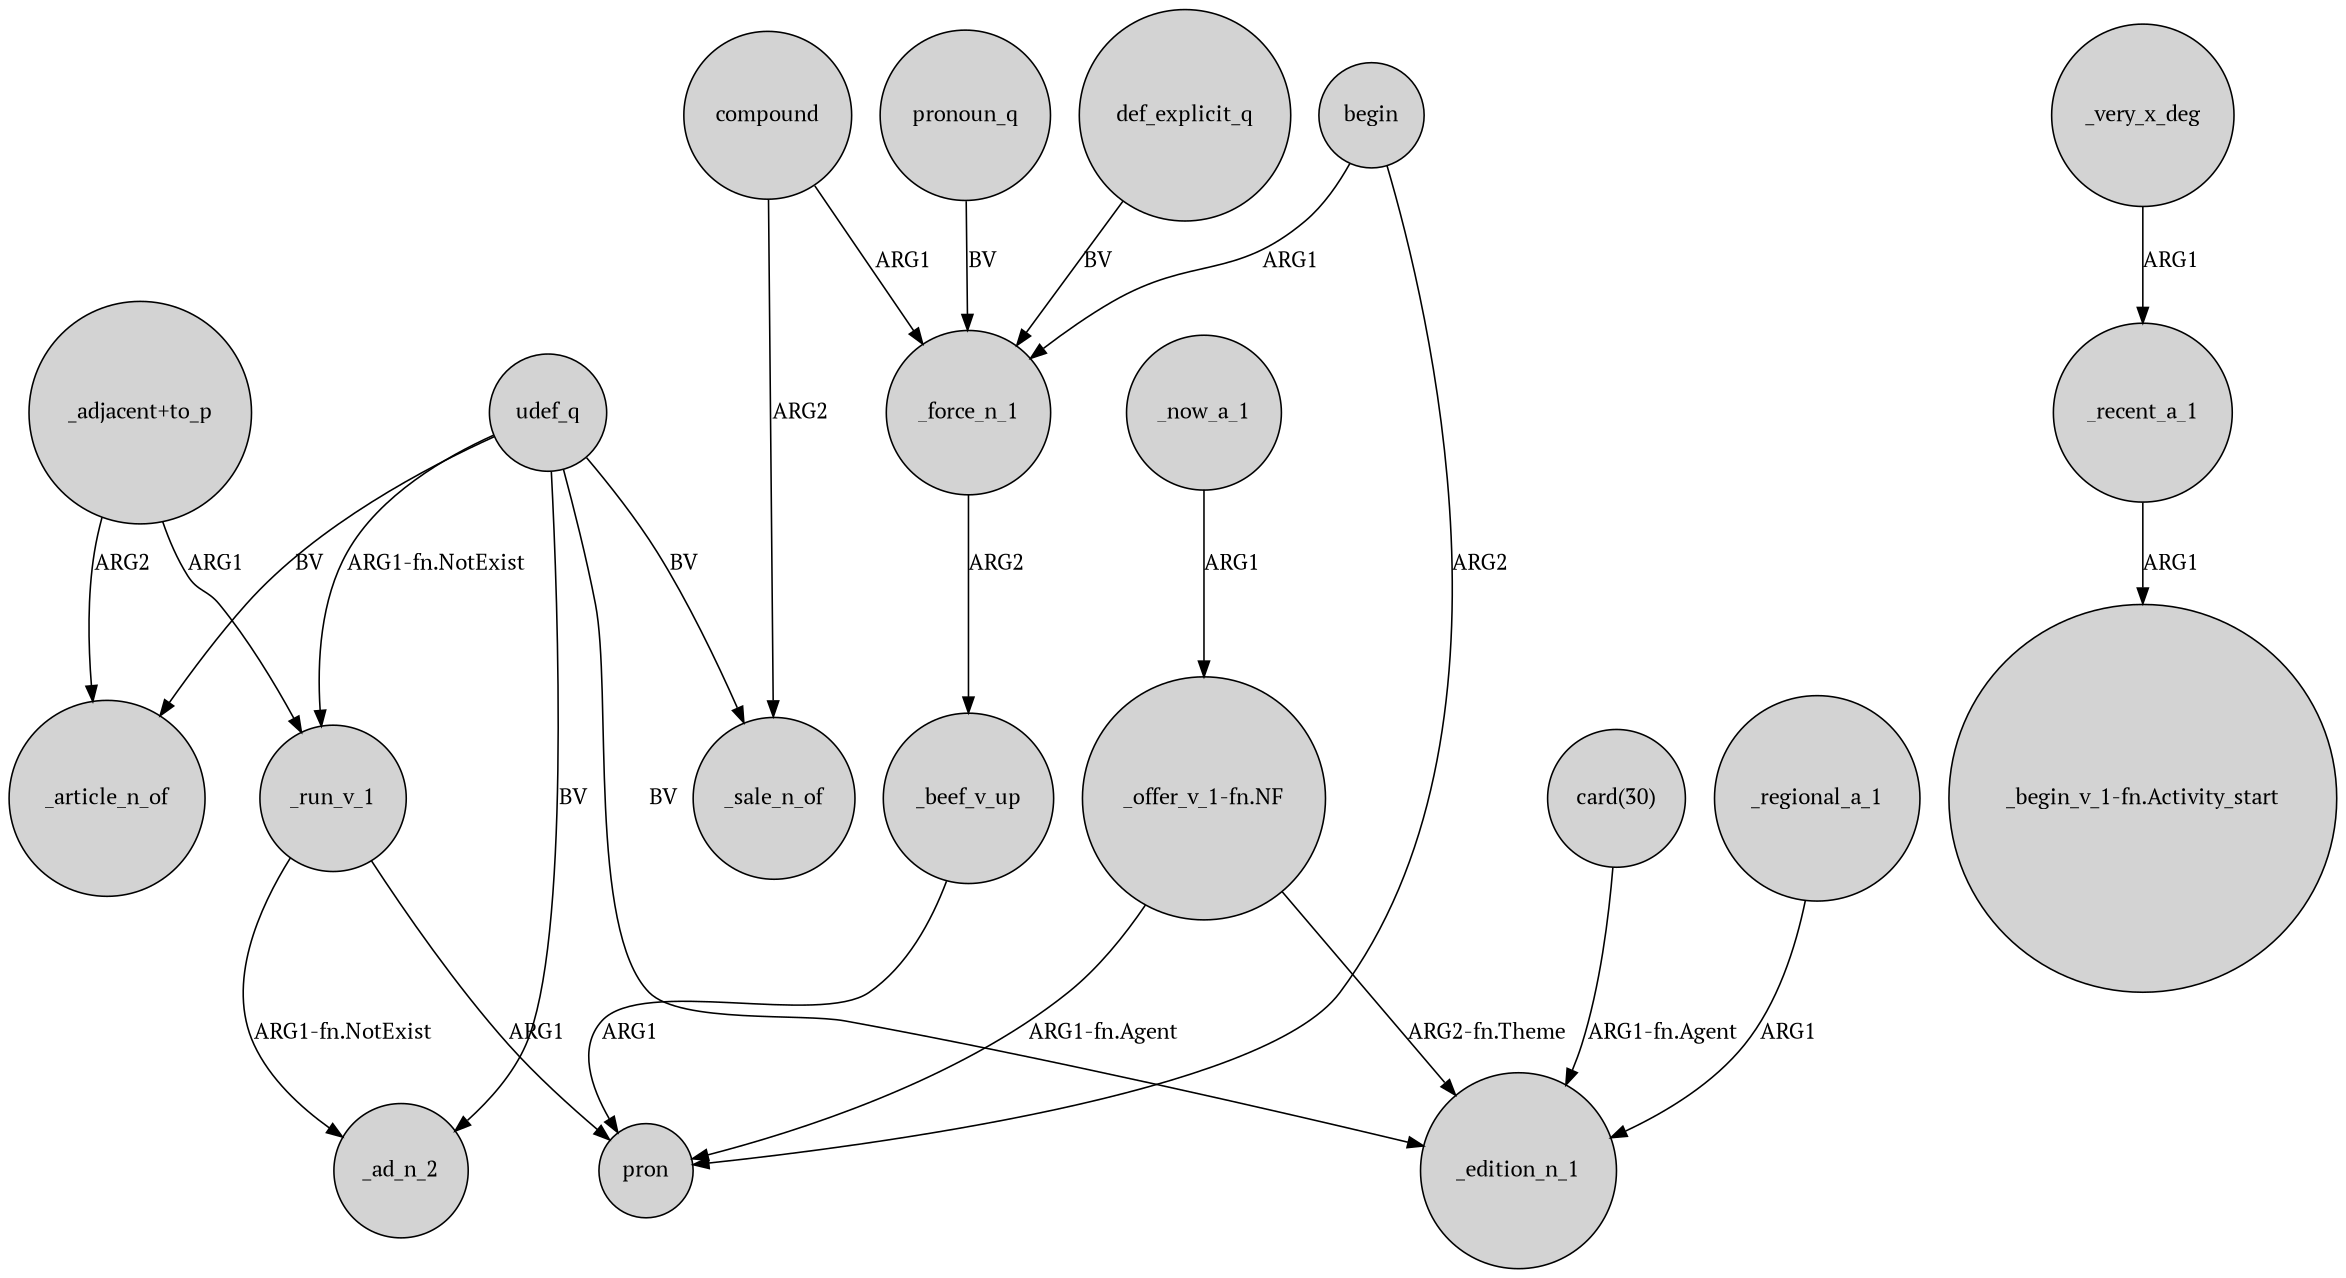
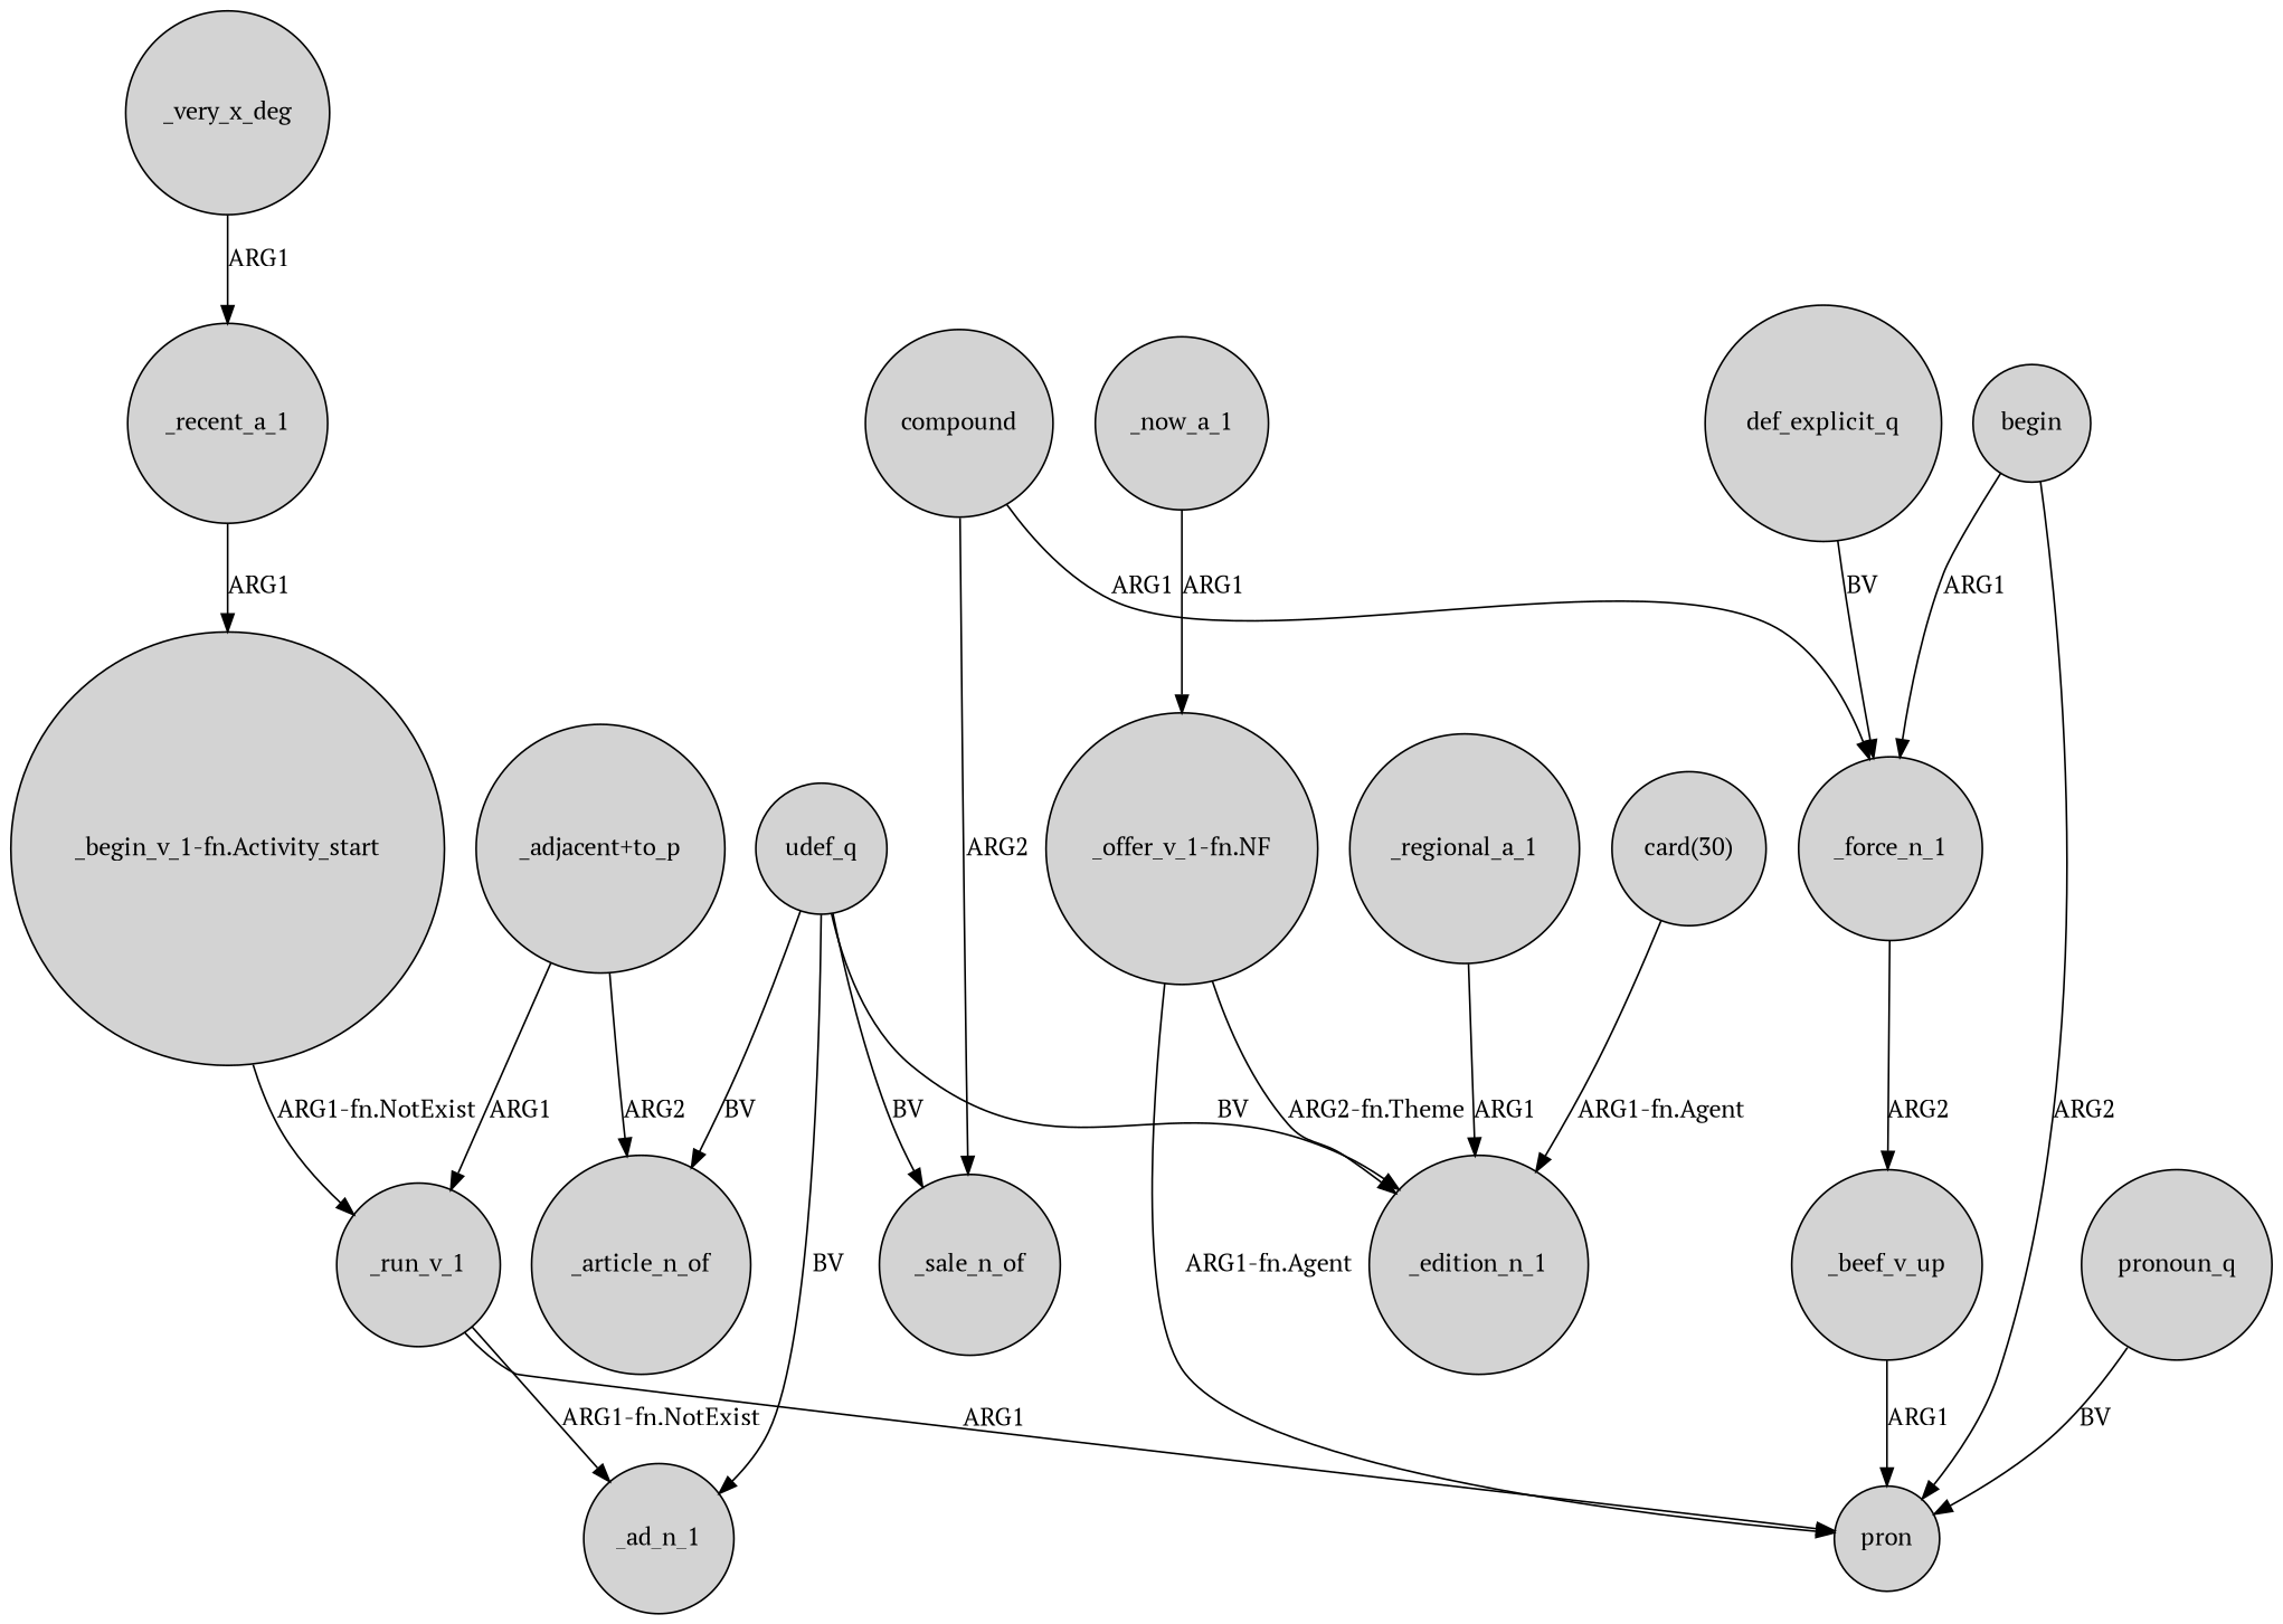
  digraph {
    fontname="PT Serif"
    node [fontname="PT Serif" shape=circle style=filled]
    edge [fontname="PT Serif"]
    _run_v_1
-   _ad_n_1 [label=_ad_n_2]
+   _ad_n_1
    pron
    "_adjacent+to_p"
    _article_n_of
    n6 [label=begin]
    _force_n_1
    _beef_v_up
    _recent_a_1
    "_begin_v_1-fn.Activity_start"
    compound
    _sale_n_of
    _regional_a_1
    _edition_n_1
    "_offer_v_1-fn.NF"
    pronoun_q
    "card(30)"
    udef_q
    _now_a_1
    def_explicit_q
    _very_x_deg
    _run_v_1 -> _ad_n_1 [label="ARG1-fn.NotExist"]
    _run_v_1 -> pron [label=ARG1]
    "_adjacent+to_p" -> _run_v_1 [label=ARG1]
    "_adjacent+to_p" -> _article_n_of [label=ARG2]
    n6 -> pron [label=ARG2]
    n6 -> _force_n_1 [label=ARG1]
    _force_n_1 -> _beef_v_up [label=ARG2]
    _beef_v_up -> pron [label=ARG1]
    _recent_a_1 -> "_begin_v_1-fn.Activity_start" [label=ARG1]
-   udef_q -> _run_v_1 [label="ARG1-fn.NotExist"]
+   "_begin_v_1-fn.Activity_start" -> _run_v_1 [label="ARG1-fn.NotExist"]
    compound -> _force_n_1 [label=ARG1]
    compound -> _sale_n_of [label=ARG2]
    _regional_a_1 -> _edition_n_1 [label=ARG1]
    "_offer_v_1-fn.NF" -> pron [label="ARG1-fn.Agent"]
    "_offer_v_1-fn.NF" -> _edition_n_1 [label="ARG2-fn.Theme"]
-   pronoun_q -> _force_n_1 [label=BV]
+   pronoun_q -> pron [label=BV]
    "card(30)" -> _edition_n_1 [label="ARG1-fn.Agent"]
    udef_q -> _ad_n_1 [label=BV]
    udef_q -> _article_n_of [label=BV]
    udef_q -> _sale_n_of [label=BV]
    udef_q -> _edition_n_1 [label=BV]
    _now_a_1 -> "_offer_v_1-fn.NF" [label=ARG1]
    def_explicit_q -> _force_n_1 [label=BV]
    _very_x_deg -> _recent_a_1 [label=ARG1]
  }
